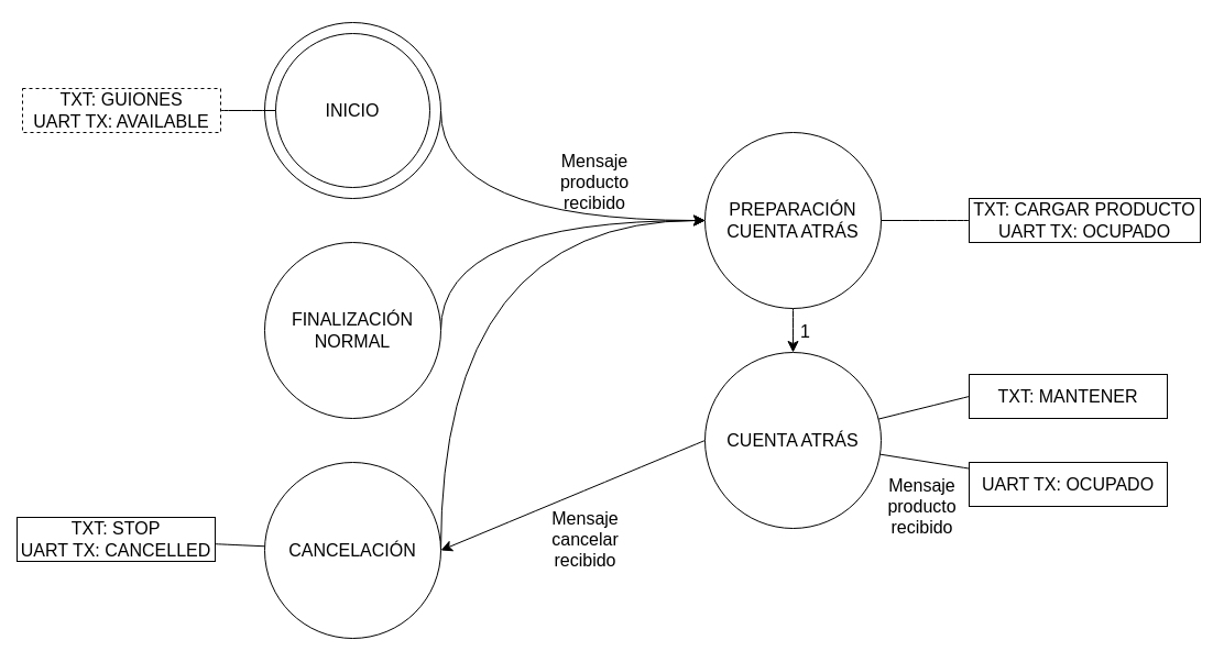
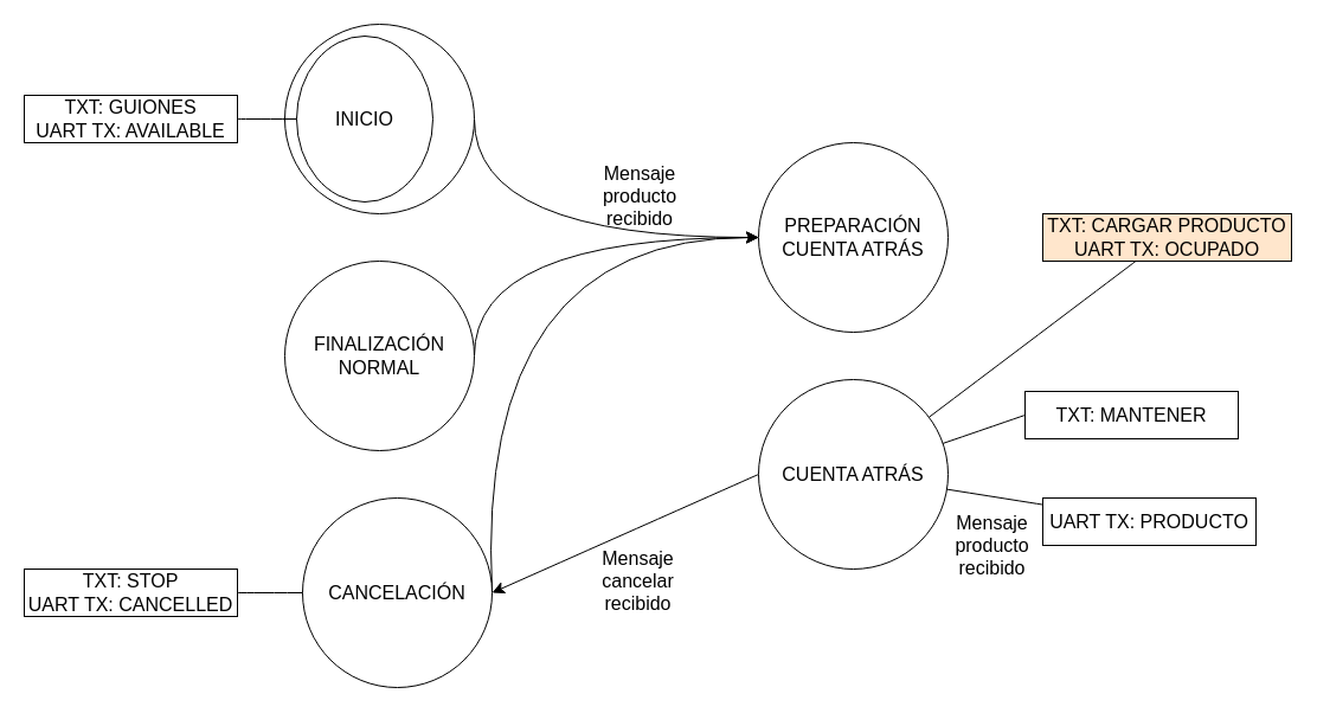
  <mxCell id="0" />
  <mxCell id="1" parent="0" />
  <mxCell id="2" style="edgeStyle=none;curved=1;rounded=0;orthogonalLoop=1;jettySize=auto;html=1;exitX=1;exitY=0.5;exitDx=0;exitDy=0;fontSize=12;startSize=8;endSize=8;" parent="1" source="3" edge="1"><mxGeometry relative="1" as="geometry"><mxPoint x="640" y="200" as="targetPoint" /><Array as="points"><mxPoint y="200" x="400" /></Array></mxGeometry></mxCell>
  <mxCell id="3" value="" style="ellipse;whiteSpace=wrap;html=1;aspect=fixed;fontSize=16;" parent="1" vertex="1"><mxGeometry x="240" y="20" width="160" height="160" as="geometry" /></mxCell>
  <mxCell id="4" style="edgeStyle=none;curved=1;rounded=0;orthogonalLoop=1;jettySize=auto;html=1;exitX=0;exitY=0.5;exitDx=0;exitDy=0;entryX=1;entryY=0.5;entryDx=0;entryDy=0;fontSize=12;startSize=8;endSize=8;" parent="1" source="6" target="11" edge="1"><mxGeometry relative="1" as="geometry" /></mxCell>
  <mxCell id="5" value="Mensaje&lt;br&gt;cancelar&lt;br&gt;recibido" style="edgeLabel;html=1;align=center;verticalAlign=middle;resizable=0;points=[];fontSize=16;" parent="4" vertex="1" connectable="0"><mxGeometry x="-0.088" relative="1" as="geometry"><mxPoint y="44" as="offset" /></mxGeometry></mxCell>
  <mxCell id="6" value="CUENTA ATRÁS" style="ellipse;whiteSpace=wrap;html=1;aspect=fixed;fontSize=16;" parent="1" vertex="1"><mxGeometry x="640" y="320" width="160" height="160" as="geometry" /></mxCell>
- <mxCell id="7" value="" style="edgeStyle=none;curved=1;rounded=0;orthogonalLoop=1;jettySize=auto;html=1;fontSize=12;startSize=8;endSize=8;" parent="1" source="9" target="6" edge="1"><mxGeometry relative="1" as="geometry" /></mxCell>
- <mxCell id="8" value="1" style="edgeLabel;html=1;align=center;verticalAlign=middle;resizable=0;points=[];fontSize=16;" parent="7" vertex="1" connectable="0"><mxGeometry x="0.017" relative="1" as="geometry"><mxPoint x="10" as="offset" /></mxGeometry></mxCell>
  <mxCell id="9" value="PREPARACIÓN&lt;br&gt;CUENTA ATRÁS" style="ellipse;whiteSpace=wrap;html=1;aspect=fixed;fontSize=16;" parent="1" vertex="1"><mxGeometry x="640" y="120" width="160" height="160" as="geometry" /></mxCell>
  <mxCell id="10" style="edgeStyle=none;curved=1;rounded=0;orthogonalLoop=1;jettySize=auto;html=1;exitX=1;exitY=0.5;exitDx=0;exitDy=0;entryX=0;entryY=0.5;entryDx=0;entryDy=0;fontSize=12;startSize=8;endSize=8;" parent="1" source="11" target="9" edge="1"><mxGeometry relative="1" as="geometry"><Array as="points"><mxPoint y="200" x="400" /></Array></mxGeometry></mxCell>
- <mxCell id="11" value="CANCELACIÓN" style="ellipse;whiteSpace=wrap;html=1;aspect=fixed;fontSize=16;" parent="1" vertex="1"><mxGeometry x="240" y="420" width="160" height="160" as="geometry" /></mxCell>
+ <mxCell id="11" value="CANCELACIÓN" style="ellipse;whiteSpace=wrap;html=1;aspect=fixed;fontSize=16;" parent="1" vertex="1"><mxGeometry x="255" y="420" width="160" height="160" as="geometry" /></mxCell>
  <mxCell id="12" style="edgeStyle=none;curved=1;rounded=0;orthogonalLoop=1;jettySize=auto;html=1;exitX=1;exitY=0.5;exitDx=0;exitDy=0;fontSize=12;startSize=8;endSize=8;" parent="1" source="13" edge="1"><mxGeometry relative="1" as="geometry"><mxPoint x="640" y="200" as="targetPoint" /><Array as="points"><mxPoint y="200" x="400" /></Array></mxGeometry></mxCell>
  <mxCell id="13" value="FINALIZACIÓN NORMAL" style="ellipse;whiteSpace=wrap;html=1;aspect=fixed;fontSize=16;" parent="1" vertex="1"><mxGeometry x="240" y="220" width="160" height="160" as="geometry" /></mxCell>
- <mxCell id="14" value="INICIO" style="ellipse;whiteSpace=wrap;html=1;aspect=fixed;fontSize=16;perimeterSpacing=0;strokeWidth=1;shadow=0;" parent="1" vertex="1"><mxGeometry x="250" y="30" width="140" height="140" as="geometry" /></mxCell>
+ <mxCell id="14" value="INICIO" style="ellipse;whiteSpace=wrap;html=1;aspect=fixed;fontSize=16;perimeterSpacing=0;strokeWidth=1;shadow=0;" parent="1" vertex="1"><mxGeometry x="250" y="30" width="115" height="140" as="geometry" /></mxCell>
  <mxCell id="15" value="" style="edgeStyle=none;curved=1;rounded=0;orthogonalLoop=1;jettySize=auto;html=1;fontSize=12;startSize=8;endSize=8;endArrow=none;endFill=0;" parent="1" source="16" target="14" edge="1"><mxGeometry relative="1" as="geometry" /></mxCell>
- <mxCell id="16" value="TXT: GUIONES&lt;br&gt;UART TX: AVAILABLE" style="rounded=0;whiteSpace=wrap;html=1;fontSize=16;dashed=1;" parent="1" vertex="1"><mxGeometry x="20" y="80" width="180" height="40" as="geometry" /></mxCell>
+ <mxCell id="16" value="TXT: GUIONES&lt;br&gt;UART TX: AVAILABLE" style="rounded=0;whiteSpace=wrap;html=1;fontSize=16;" parent="1" vertex="1"><mxGeometry x="20" y="80" width="180" height="40" as="geometry" /></mxCell>
  <mxCell id="17" value="" style="edgeStyle=none;curved=1;rounded=0;orthogonalLoop=1;jettySize=auto;html=1;fontSize=12;startSize=8;endSize=8;endArrow=none;endFill=0;" parent="1" source="18" target="11" edge="1"><mxGeometry relative="1" as="geometry" /></mxCell>
- <mxCell id="18" value="TXT: STOP&lt;br&gt;UART TX: CANCELLED" style="rounded=0;whiteSpace=wrap;html=1;fontSize=16;" parent="1" vertex="1"><mxGeometry x="15" y="470" width="180" height="40" as="geometry" /></mxCell>
- <mxCell id="19" value="" style="edgeStyle=none;curved=1;rounded=0;orthogonalLoop=1;jettySize=auto;html=1;fontSize=12;startSize=8;endSize=8;endArrow=none;endFill=0;" parent="1" source="20" target="9" edge="1"><mxGeometry relative="1" as="geometry" /></mxCell>
- <mxCell id="20" value="TXT: CARGAR PRODUCTO&lt;br&gt;UART TX: OCUPADO" style="rounded=0;whiteSpace=wrap;html=1;fontSize=16;" parent="1" vertex="1"><mxGeometry x="880" width="210" height="40" as="geometry" y="180" /></mxCell>
+ <mxCell id="18" value="TXT: STOP&lt;br&gt;UART TX: CANCELLED" style="rounded=0;whiteSpace=wrap;html=1;fontSize=16;" parent="1" vertex="1"><mxGeometry x="20" y="480" width="180" height="40" as="geometry" /></mxCell>
+ <mxCell id="19" value="" style="edgeStyle=none;curved=1;rounded=0;orthogonalLoop=1;jettySize=auto;html=1;fontSize=12;startSize=8;endSize=8;endArrow=none;endFill=0;" parent="1" source="20" target="6" edge="1"><mxGeometry relative="1" as="geometry" /></mxCell>
+ <mxCell id="20" value="TXT: CARGAR PRODUCTO&lt;br&gt;UART TX: OCUPADO" style="rounded=0;whiteSpace=wrap;html=1;fontSize=16;fillColor=#ffe6cc;" parent="1" vertex="1"><mxGeometry x="880" width="210" height="40" as="geometry" y="180" /></mxCell>
  <mxCell id="21" value="" style="edgeStyle=none;curved=1;rounded=0;orthogonalLoop=1;jettySize=auto;html=1;fontSize=12;startSize=8;endSize=8;exitX=0;exitY=0.5;exitDx=0;exitDy=0;endArrow=none;endFill=0;" parent="1" source="22" target="6" edge="1"><mxGeometry relative="1" as="geometry" /></mxCell>
- <mxCell id="22" value="TXT: MANTENER" style="rounded=0;whiteSpace=wrap;html=1;fontSize=16;" parent="1" vertex="1"><mxGeometry x="880" y="340" width="180" height="40" as="geometry" /></mxCell>
+ <mxCell id="22" value="TXT: MANTENER" style="rounded=0;whiteSpace=wrap;html=1;fontSize=16;" parent="1" vertex="1"><mxGeometry x="865" y="330" width="180" height="40" as="geometry" /></mxCell>
  <mxCell id="23" value="" style="edgeStyle=none;curved=1;rounded=0;orthogonalLoop=1;jettySize=auto;html=1;fontSize=12;startSize=8;endSize=8;endArrow=none;endFill=0;" parent="1" source="25" target="6" edge="1"><mxGeometry relative="1" as="geometry" /></mxCell>
  <mxCell id="24" value="Mensaje&lt;br&gt;producto&lt;br&gt;recibido" style="edgeLabel;html=1;align=center;verticalAlign=middle;resizable=0;points=[];fontSize=16;" parent="23" vertex="1" connectable="0"><mxGeometry x="0.043" y="5" relative="1" as="geometry"><mxPoint y="36" as="offset" /></mxGeometry></mxCell>
- <mxCell id="25" value="UART TX: OCUPADO" style="rounded=0;whiteSpace=wrap;html=1;fontSize=16;" parent="1" vertex="1"><mxGeometry x="880" y="420" width="180" height="40" as="geometry" /></mxCell>
+ <mxCell id="25" value="UART TX: PRODUCTO" style="rounded=0;whiteSpace=wrap;html=1;fontSize=16;" parent="1" vertex="1"><mxGeometry x="880" y="420" width="180" height="40" as="geometry" /></mxCell>
  <mxCell id="26" value="Mensaje&lt;br&gt;producto&lt;br&gt;recibido" style="text;html=1;strokeColor=none;fillColor=none;align=center;verticalAlign=middle;whiteSpace=wrap;rounded=0;fontSize=16;" parent="1" vertex="1"><mxGeometry x="510" y="150" width="60" height="30" as="geometry" /></mxCell>
